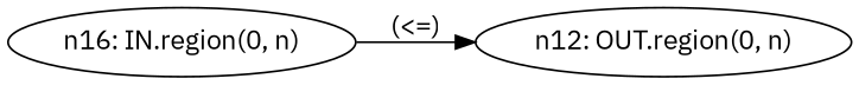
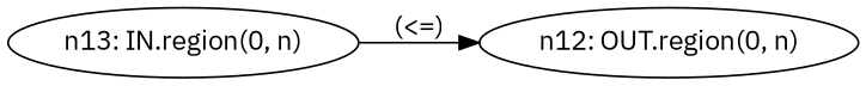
  digraph {
    rankdir=LR
    fontname="IBM Plex Sans"
    node [fontname="IBM Plex Sans"]
    n1 [label="n12: OUT.region(0, n)"]
-   n2 [label="n16: IN.region(0, n)"]
+   n2 [label="n13: IN.region(0, n)"]
    n2 -> n1 [label="(<=)" fontname="IBM Plex Sans"]
  }
